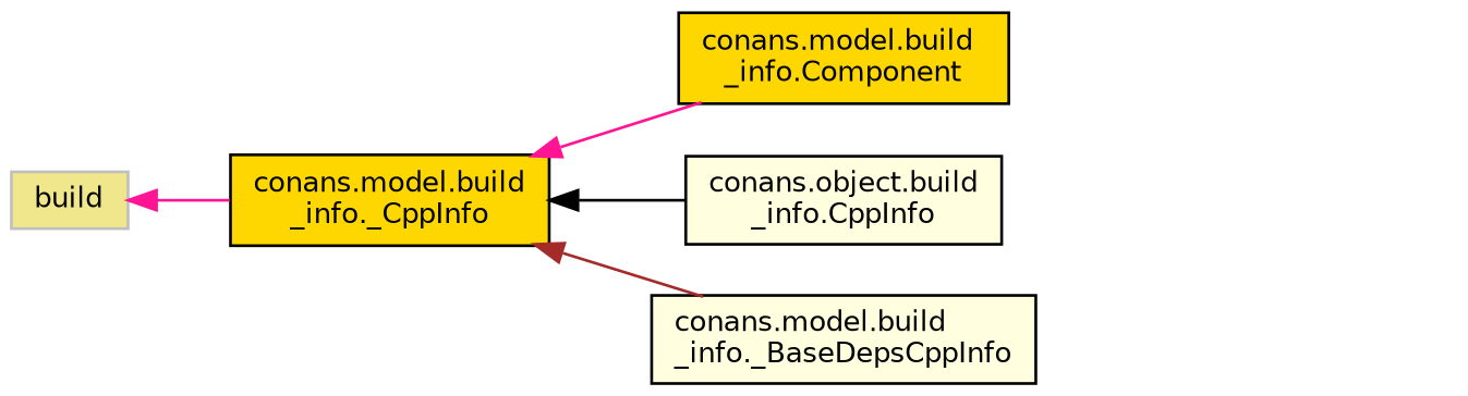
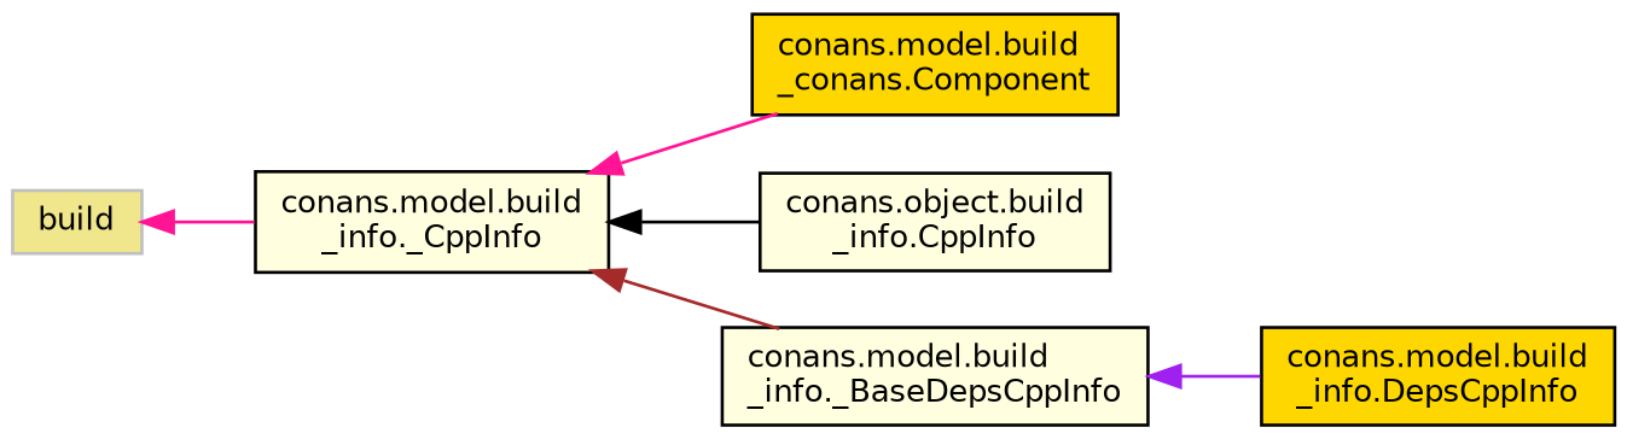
  digraph {
    rankdir=LR
    node [color=black fillcolor=lightyellow fontname=Helvetica fontsize=10 shape=record style=filled]
    edge [color=deeppink dir=back fontname=Helvetica fontsize=10 labelfontname=Helvetica labelfontsize=10 style=solid]
-   n1 [fillcolor=gold fontcolor=black height=0.2 label="conans.model.build\l_info._CppInfo" width=0.4]
-   n2 [fillcolor=gold height=0.2 label="conans.model.build\l_info.Component" width=0.4]
+   n1 [fontcolor=black height=0.2 label="conans.model.build\l_info._CppInfo" width=0.4]
+   n2 [fillcolor=gold height=0.2 label="conans.model.build\l_conans.Component" width=0.4]
    n3 [height=0.2 label="conans.object.build\l_info.CppInfo" width=0.4]
    n4 [height=0.2 label="conans.model.build\l_info._BaseDepsCppInfo" width=0.4]
+   n5 [fillcolor=gold height=0.2 label="conans.model.build\l_info.DepsCppInfo" width=0.4]
    n6 [color=grey75 fillcolor=khaki height=0.2 label=build width=0.4]
    n1 -> n2
    n1 -> n3 [color=black]
    n1 -> n4 [color=brown]
+   n4 -> n5 [color=purple]
    n6 -> n1
  }
